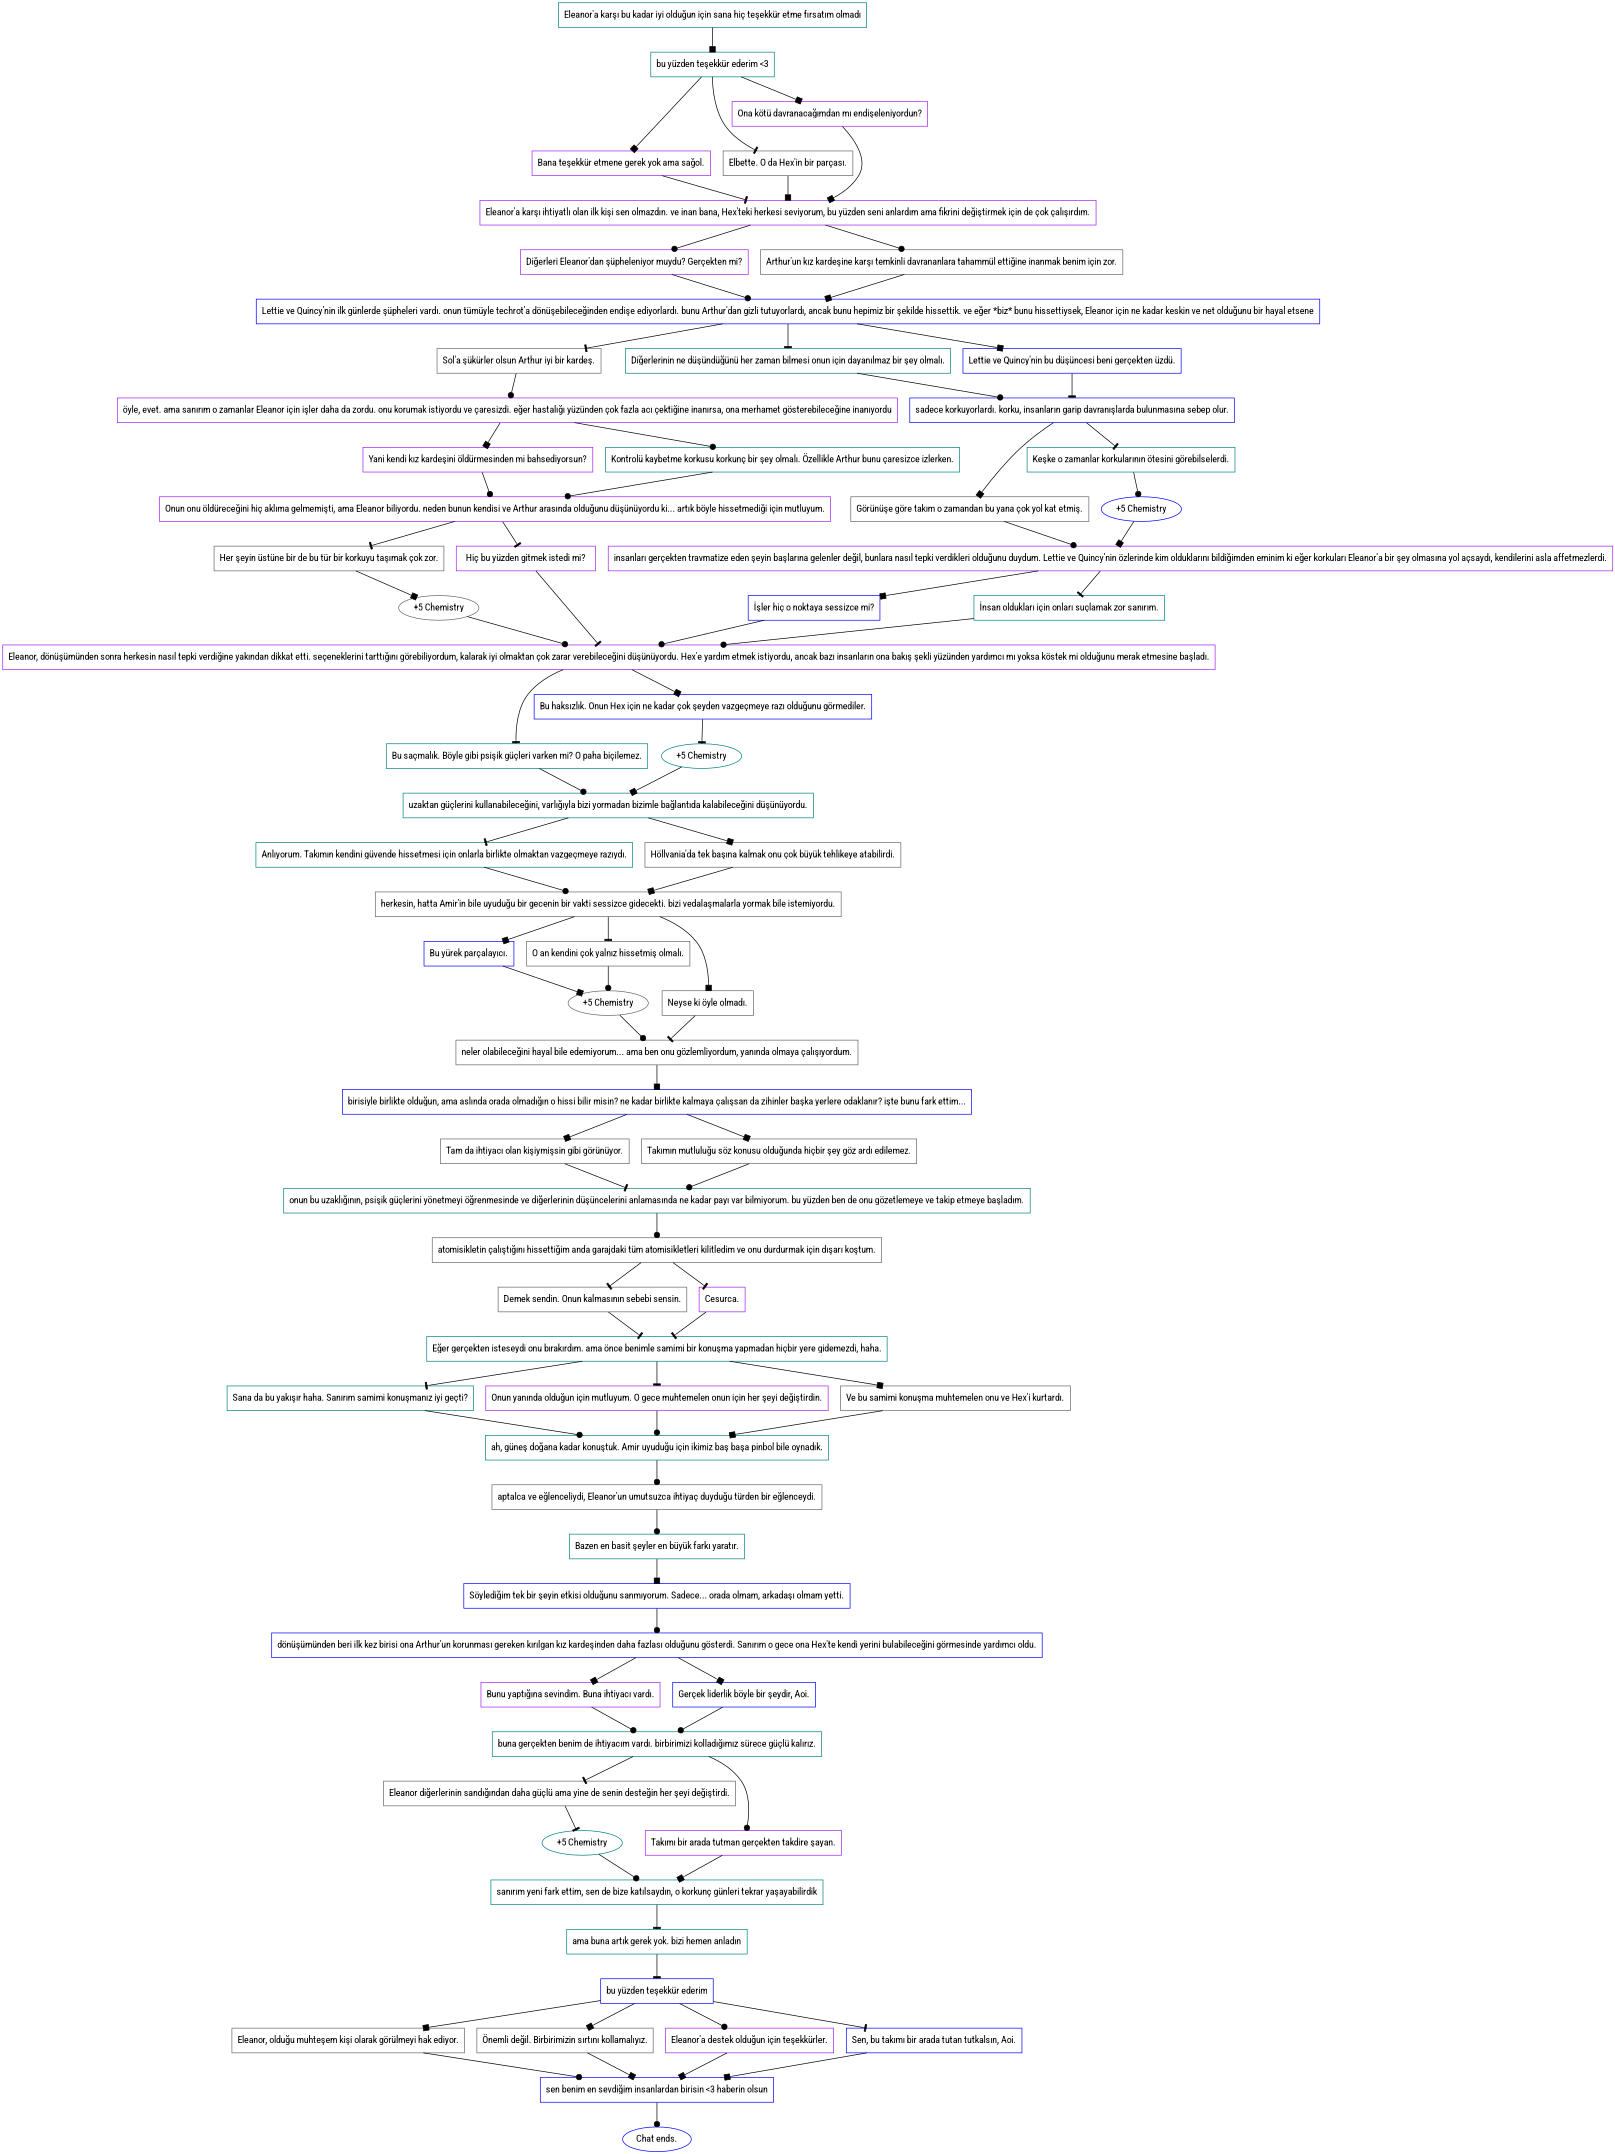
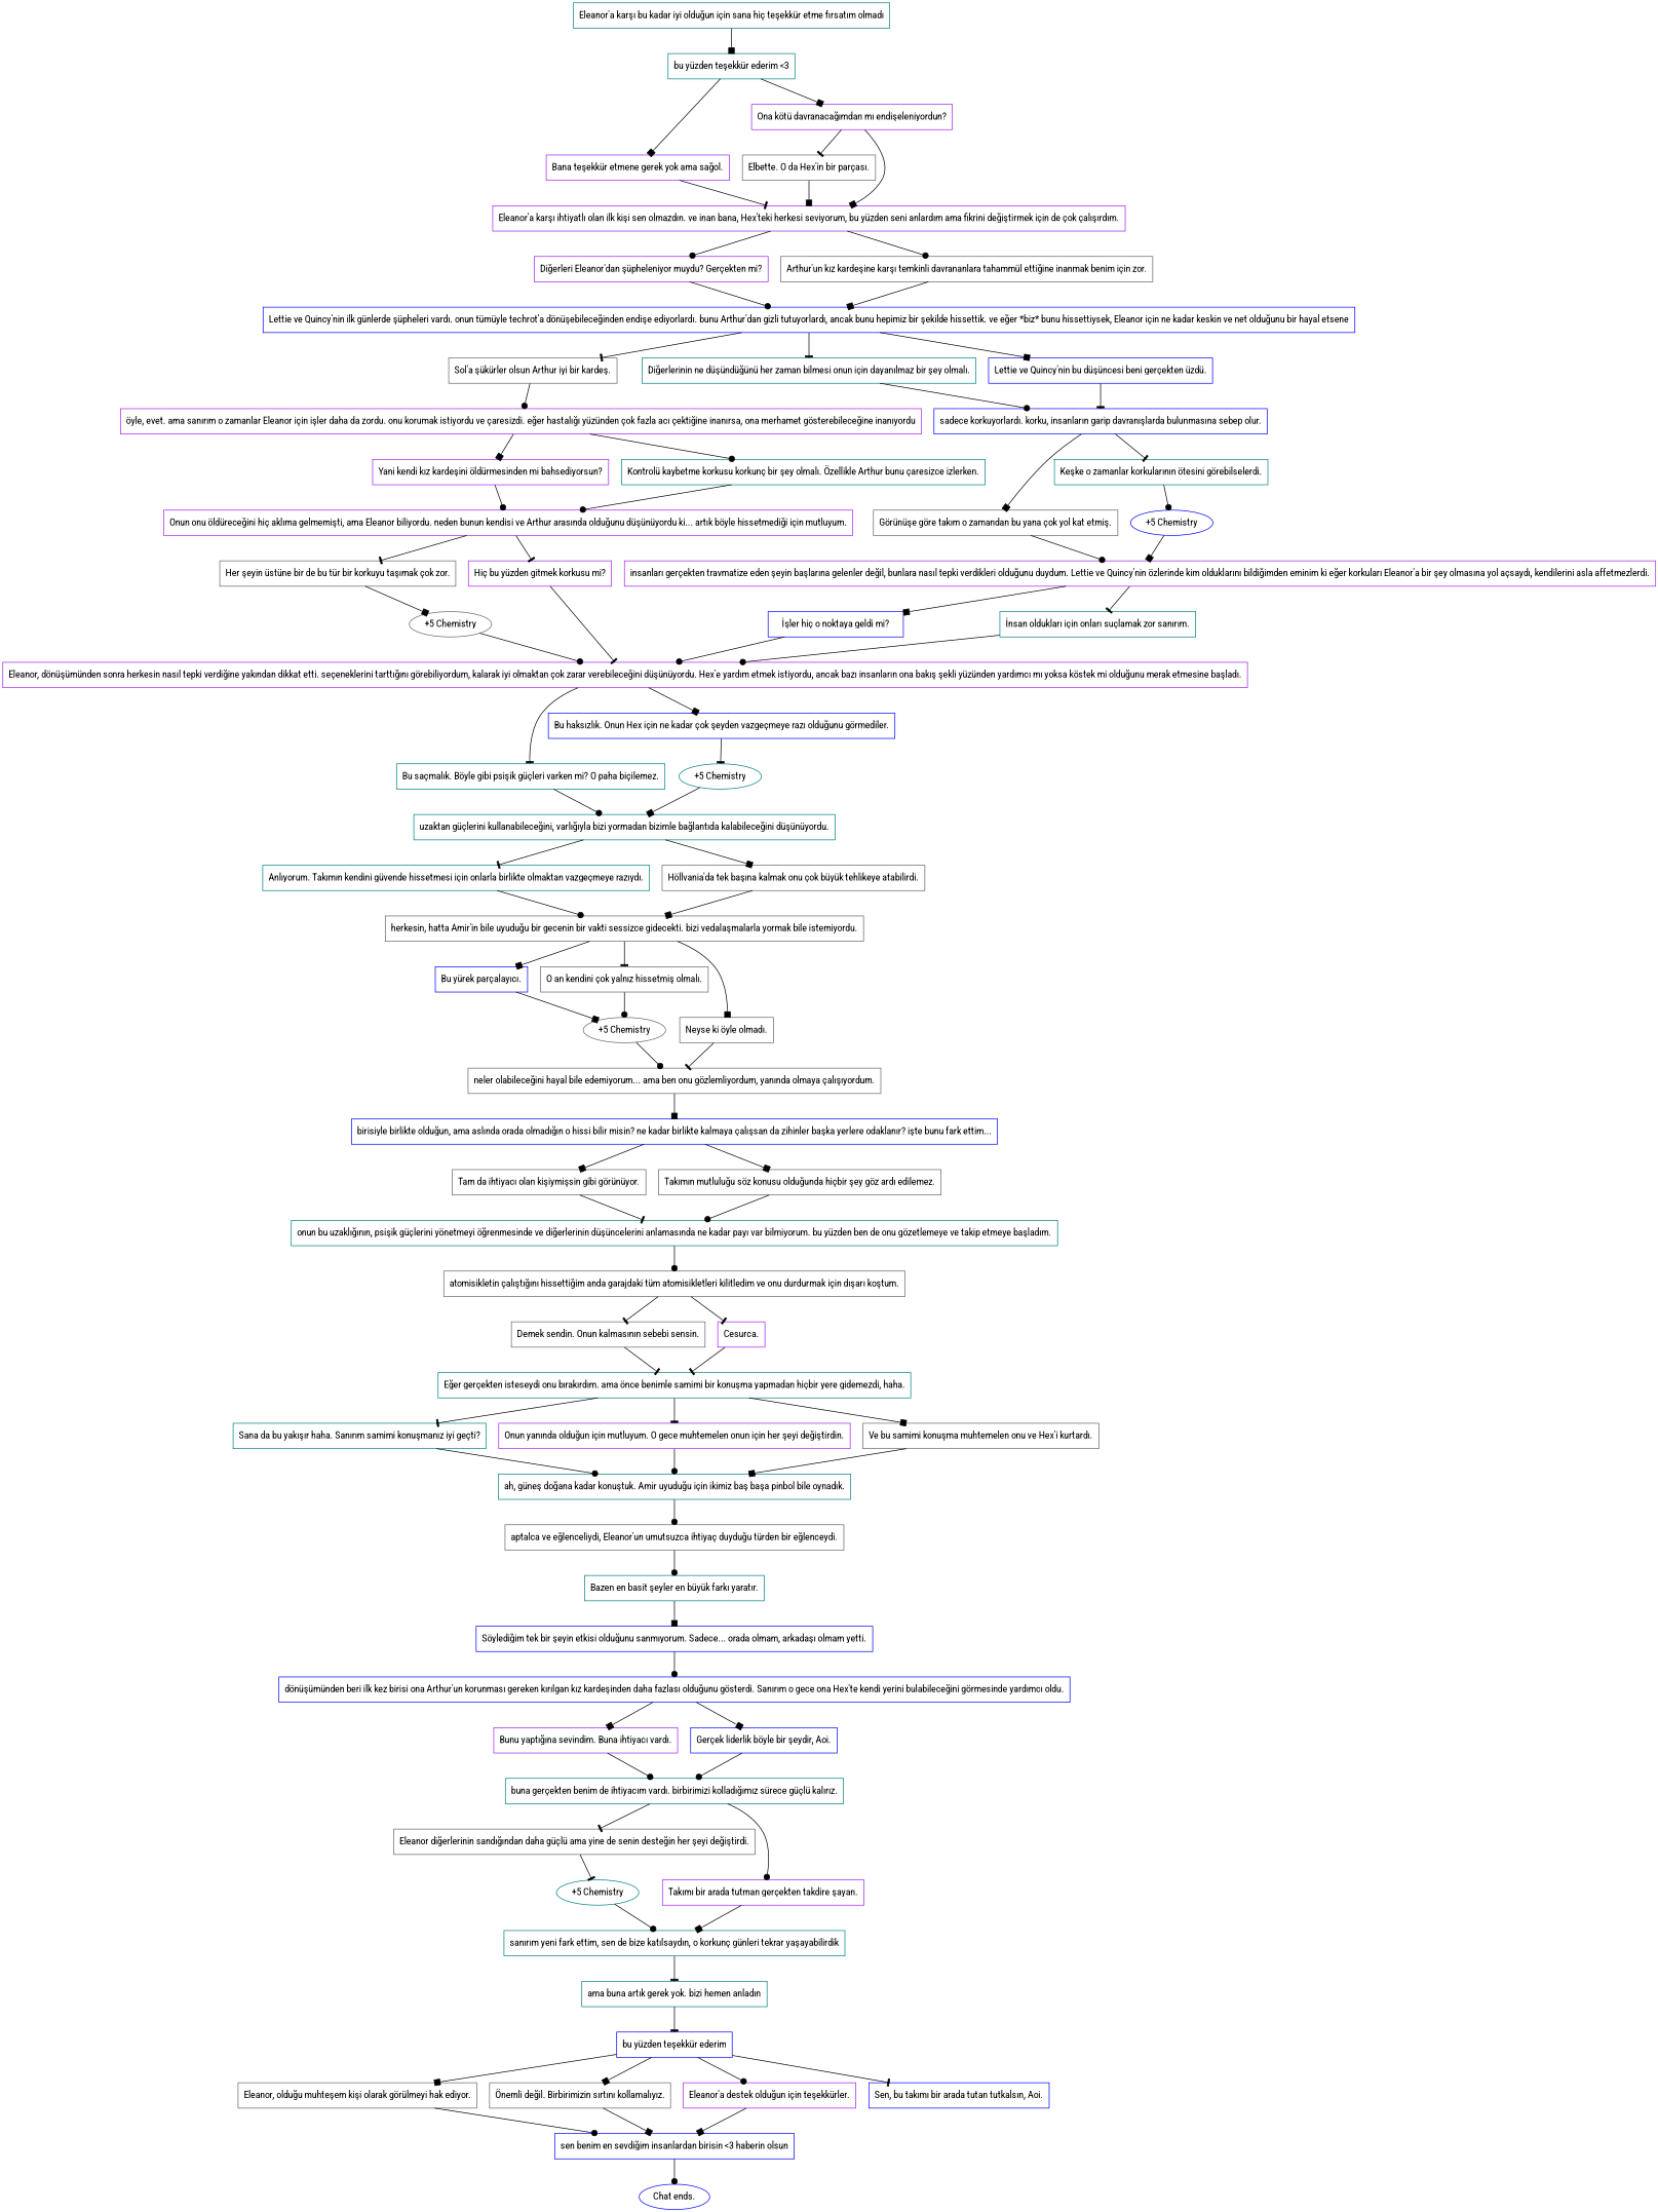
  digraph {
    fontname="Roboto Condensed"
    node [color=gray40 fontname="Roboto Condensed" shape=box]
    edge [arrowhead=box fontname="Roboto Condensed"]
    n1 [color=teal label="Eleanor'a karşı bu kadar iyi olduğun için sana hiç teşekkür etme fırsatım olmadı"]
    n2 [color=teal label="bu yüzden teşekkür ederim <3"]
    n3 [color=purple label="Bana teşekkür etmene gerek yok ama sağol."]
    n4 [label="Elbette. O da Hex'in bir parçası."]
    n5 [color=purple label="Ona kötü davranacağımdan mı endişeleniyordun?"]
    n6 [color=purple label="Eleanor'a karşı ihtiyatlı olan ilk kişi sen olmazdın. ve inan bana, Hex'teki herkesi seviyorum, bu yüzden seni anlardım ama fikrini değiştirmek için de çok çalışırdım."]
    n7 [color=purple label="Diğerleri Eleanor'dan şüpheleniyor muydu? Gerçekten mi?"]
    n8 [label="Arthur'un kız kardeşine karşı temkinli davrananlara tahammül ettiğine inanmak benim için zor."]
    n9 [color=blue label="Lettie ve Quincy'nin ilk günlerde şüpheleri vardı. onun tümüyle techrot'a dönüşebileceğinden endişe ediyorlardı. bunu Arthur'dan gizli tutuyorlardı, ancak bunu hepimiz bir şekilde hissettik. ve eğer *biz* bunu hissettiysek, Eleanor için ne kadar keskin ve net olduğunu bir hayal etsene"]
    n10 [label="Sol'a şükürler olsun Arthur iyi bir kardeş."]
    n11 [color=teal label="Diğerlerinin ne düşündüğünü her zaman bilmesi onun için dayanılmaz bir şey olmalı."]
    n12 [color=blue label="Lettie ve Quincy'nin bu düşüncesi beni gerçekten üzdü."]
    n13 [color=purple label="öyle, evet. ama sanırım o zamanlar Eleanor için işler daha da zordu. onu korumak istiyordu ve çaresizdi. eğer hastalığı yüzünden çok fazla acı çektiğine inanırsa, ona merhamet gösterebileceğine inanıyordu"]
    n14 [color=blue label="sadece korkuyorlardı. korku, insanların garip davranışlarda bulunmasına sebep olur."]
    n15 [color=purple label="Yani kendi kız kardeşini öldürmesinden mi bahsediyorsun?"]
    n16 [color=teal label="Kontrolü kaybetme korkusu korkunç bir şey olmalı. Özellikle Arthur bunu çaresizce izlerken."]
    n17 [label="Görünüşe göre takım o zamandan bu yana çok yol kat etmiş."]
    n18 [color=teal label="Keşke o zamanlar korkularının ötesini görebilselerdi."]
    n19 [color=purple label="Onun onu öldüreceğini hiç aklıma gelmemişti, ama Eleanor biliyordu. neden bunun kendisi ve Arthur arasında olduğunu düşünüyordu ki... artık böyle hissetmediği için mutluyum."]
    n20 [color=purple label="insanları gerçekten travmatize eden şeyin başlarına gelenler değil, bunlara nasıl tepki verdikleri olduğunu duydum. Lettie ve Quincy'nin özlerinde kim olduklarını bildiğimden eminim ki eğer korkuları Eleanor'a bir şey olmasına yol açsaydı, kendilerini asla affetmezlerdi."]
    n21 [color=blue label="+5 Chemistry" shape=""]
    n22 [label="Her şeyin üstüne bir de bu tür bir korkuyu taşımak çok zor."]
-   n23 [color=purple label="Hiç bu yüzden gitmek istedi mi?"]
-   n24 [color=blue label="İşler hiç o noktaya sessizce mi?"]
+   n23 [color=purple label="Hiç bu yüzden gitmek korkusu mi?"]
+   n24 [color=blue label="İşler hiç o noktaya geldi mi?"]
    n25 [color=teal label="İnsan oldukları için onları suçlamak zor sanırım."]
    n26 [label="+5 Chemistry" shape=""]
    n27 [color=purple label="Eleanor, dönüşümünden sonra herkesin nasıl tepki verdiğine yakından dikkat etti. seçeneklerini tarttığını görebiliyordum, kalarak iyi olmaktan çok zarar verebileceğini düşünüyordu. Hex'e yardım etmek istiyordu, ancak bazı insanların ona bakış şekli yüzünden yardımcı mı yoksa köstek mi olduğunu merak etmesine başladı."]
    n28 [color=teal label="Bu saçmalık. Böyle gibi psişik güçleri varken mi? O paha biçilemez."]
    n29 [color=blue label="Bu haksızlık. Onun Hex için ne kadar çok şeyden vazgeçmeye razı olduğunu görmediler."]
    n30 [color=teal label="uzaktan güçlerini kullanabileceğini, varlığıyla bizi yormadan bizimle bağlantıda kalabileceğini düşünüyordu."]
    n31 [color=teal label="+5 Chemistry" shape=""]
    n32 [color=teal label="Anlıyorum. Takımın kendini güvende hissetmesi için onlarla birlikte olmaktan vazgeçmeye razıydı."]
    n33 [label="Höllvania'da tek başına kalmak onu çok büyük tehlikeye atabilirdi."]
    n34 [label="herkesin, hatta Amir'in bile uyuduğu bir gecenin bir vakti sessizce gidecekti. bizi vedalaşmalarla yormak bile istemiyordu."]
    n35 [color=blue label="Bu yürek parçalayıcı."]
    n36 [label="Neyse ki öyle olmadı."]
    n37 [label="O an kendini çok yalnız hissetmiş olmalı."]
    n38 [label="+5 Chemistry" shape=""]
    n39 [label="neler olabileceğini hayal bile edemiyorum... ama ben onu gözlemliyordum, yanında olmaya çalışıyordum."]
    n40 [color=blue label="birisiyle birlikte olduğun, ama aslında orada olmadığın o hissi bilir misin? ne kadar birlikte kalmaya çalışsan da zihinler başka yerlere odaklanır? işte bunu fark ettim..."]
    n41 [label="Tam da ihtiyacı olan kişiymişsin gibi görünüyor."]
    n42 [label="Takımın mutluluğu söz konusu olduğunda hiçbir şey göz ardı edilemez."]
    n43 [color=teal label="onun bu uzaklığının, psişik güçlerini yönetmeyi öğrenmesinde ve diğerlerinin düşüncelerini anlamasında ne kadar payı var bilmiyorum. bu yüzden ben de onu gözetlemeye ve takip etmeye başladım."]
    n44 [label="atomisikletin çalıştığını hissettiğim anda garajdaki tüm atomisikletleri kilitledim ve onu durdurmak için dışarı koştum."]
    n45 [label="Demek sendin. Onun kalmasının sebebi sensin."]
    n46 [color=purple label="Cesurca."]
    n47 [color=teal label="Eğer gerçekten isteseydi onu bırakırdım. ama önce benimle samimi bir konuşma yapmadan hiçbir yere gidemezdi, haha."]
    n48 [color=teal label="Sana da bu yakışır haha. Sanırım samimi konuşmanız iyi geçti?"]
    n49 [color=purple label="Onun yanında olduğun için mutluyum. O gece muhtemelen onun için her şeyi değiştirdin."]
    n50 [label="Ve bu samimi konuşma muhtemelen onu ve Hex'i kurtardı."]
    n51 [color=teal label="ah, güneş doğana kadar konuştuk. Amir uyuduğu için ikimiz baş başa pinbol bile oynadık."]
    n52 [label="aptalca ve eğlenceliydi, Eleanor'un umutsuzca ihtiyaç duyduğu türden bir eğlenceydi."]
    n53 [color=teal label="Bazen en basit şeyler en büyük farkı yaratır."]
    n54 [color=blue label="Söylediğim tek bir şeyin etkisi olduğunu sanmıyorum. Sadece... orada olmam, arkadaşı olmam yetti."]
    n55 [color=blue label="dönüşümünden beri ilk kez birisi ona Arthur'un korunması gereken kırılgan kız kardeşinden daha fazlası olduğunu gösterdi. Sanırım o gece ona Hex'te kendi yerini bulabileceğini görmesinde yardımcı oldu."]
    n56 [color=purple label="Bunu yaptığına sevindim. Buna ihtiyacı vardı."]
    n57 [color=blue label="Gerçek liderlik böyle bir şeydir, Aoi."]
    n58 [color=teal label="buna gerçekten benim de ihtiyacım vardı. birbirimizi kolladığımız sürece güçlü kalırız."]
    n59 [label="Eleanor diğerlerinin sandığından daha güçlü ama yine de senin desteğin her şeyi değiştirdi."]
    n60 [color=purple label="Takımı bir arada tutman gerçekten takdire şayan."]
    n61 [color=teal label="+5 Chemistry" shape=""]
    n62 [color=teal label="sanırım yeni fark ettim, sen de bize katılsaydın, o korkunç günleri tekrar yaşayabilirdik"]
    n63 [color=teal label="ama buna artık gerek yok. bizi hemen anladın"]
    n64 [color=blue label="bu yüzden teşekkür ederim"]
    n65 [label="Eleanor, olduğu muhteşem kişi olarak görülmeyi hak ediyor."]
    n66 [label="Önemli değil. Birbirimizin sırtını kollamalıyız."]
    n67 [color=purple label="Eleanor'a destek olduğun için teşekkürler."]
    n68 [color=blue label="Sen, bu takımı bir arada tutan tutkalsın, Aoi."]
    n69 [color=blue label="sen benim en sevdiğim insanlardan birisin <3 haberin olsun"]
    "Chat ends." [color=blue shape=""]
    n1 -> n2
    n2 -> n3
-   n2 -> n4 [arrowhead=tee]
+   n5 -> n4 [arrowhead=tee]
    n2 -> n5
    n3 -> n6 [arrowhead=tee]
    n4 -> n6
    n5 -> n6
    n6 -> n7 [arrowhead=dot]
    n6 -> n8 [arrowhead=dot]
    n7 -> n9 [arrowhead=dot]
    n8 -> n9
    n9 -> n10 [arrowhead=tee]
    n9 -> n11 [arrowhead=tee]
    n9 -> n12
    n10 -> n13 [arrowhead=dot]
    n11 -> n14 [arrowhead=dot]
    n12 -> n14 [arrowhead=tee]
    n13 -> n15
    n13 -> n16 [arrowhead=dot]
    n14 -> n17
    n14 -> n18 [arrowhead=tee]
    n15 -> n19 [arrowhead=dot]
    n16 -> n19 [arrowhead=dot]
    n17 -> n20 [arrowhead=dot]
    n18 -> n21 [arrowhead=dot]
    n19 -> n22 [arrowhead=tee]
    n19 -> n23 [arrowhead=tee]
    n20 -> n24
    n20 -> n25 [arrowhead=tee]
    n21 -> n20
    n22 -> n26
    n23 -> n27 [arrowhead=tee]
    n24 -> n27 [arrowhead=dot]
    n25 -> n27 [arrowhead=dot]
    n26 -> n27 [arrowhead=dot]
    n27 -> n28 [arrowhead=tee]
    n27 -> n29
    n28 -> n30 [arrowhead=dot]
    n29 -> n31 [arrowhead=tee]
    n30 -> n32 [arrowhead=tee]
    n30 -> n33
    n31 -> n30
    n32 -> n34 [arrowhead=dot]
    n33 -> n34
    n34 -> n35
    n34 -> n36
    n34 -> n37 [arrowhead=tee]
    n35 -> n38
    n36 -> n39 [arrowhead=tee]
    n37 -> n38 [arrowhead=dot]
    n38 -> n39 [arrowhead=dot]
    n39 -> n40
    n40 -> n41
    n40 -> n42
    n41 -> n43 [arrowhead=tee]
    n42 -> n43 [arrowhead=dot]
    n43 -> n44 [arrowhead=dot]
    n44 -> n45 [arrowhead=tee]
    n44 -> n46 [arrowhead=tee]
    n45 -> n47 [arrowhead=tee]
    n46 -> n47 [arrowhead=tee]
    n47 -> n48 [arrowhead=tee]
    n47 -> n49 [arrowhead=tee]
    n47 -> n50
    n48 -> n51 [arrowhead=dot]
    n49 -> n51 [arrowhead=dot]
    n50 -> n51
    n51 -> n52 [arrowhead=dot]
    n52 -> n53 [arrowhead=dot]
    n53 -> n54
    n54 -> n55 [arrowhead=dot]
    n55 -> n56
    n55 -> n57
    n56 -> n58 [arrowhead=dot]
    n57 -> n58 [arrowhead=dot]
    n58 -> n59 [arrowhead=tee]
    n58 -> n60 [arrowhead=dot]
    n59 -> n61 [arrowhead=tee]
    n60 -> n62
    n61 -> n62 [arrowhead=dot]
    n62 -> n63 [arrowhead=tee]
    n63 -> n64 [arrowhead=tee]
    n64 -> n65
    n64 -> n66
    n64 -> n67 [arrowhead=dot]
    n64 -> n68 [arrowhead=tee]
    n65 -> n69 [arrowhead=dot]
    n66 -> n69
    n67 -> n69
-   n68 -> n69
    n69 -> "Chat ends." [arrowhead=dot]
  }
